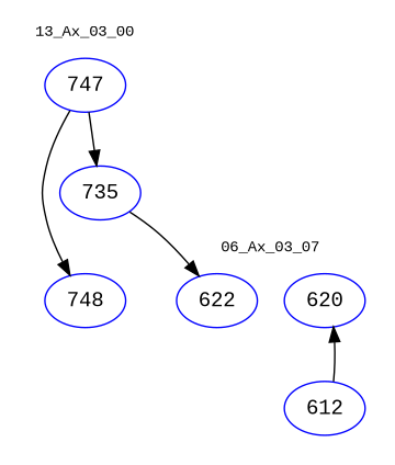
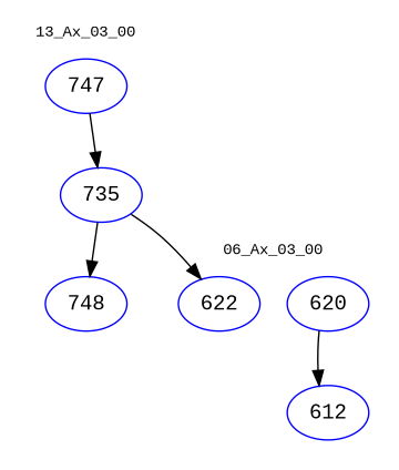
  digraph {
    fontname="Liberation Mono"
    node [color=blue fontname="Liberation Mono"]
    edge [color=black fontname="Liberation Mono"]
    n1 [label=620]
    n2 [label=612]
    n3 [label=622]
    n4 [label=747]
    n5 [label=735]
    n6 [label=748]
    subgraph cluster_1 {
      color=white
      fontsize=10
-     label="06_Ax_03_07"
+     label="06_Ax_03_00"
      n1
      n2
      n3
    }
    subgraph cluster_2 {
      color=white
      fontsize=10
      label="13_Ax_03_00"
      n4
      n5
      n6
    }
-   n2 -> n1
+   n1 -> n2
    n4 -> n5
    n5 -> n3
-   n4 -> n6
+   n5 -> n6
  }
